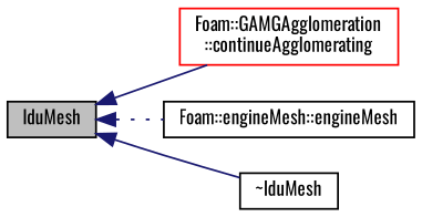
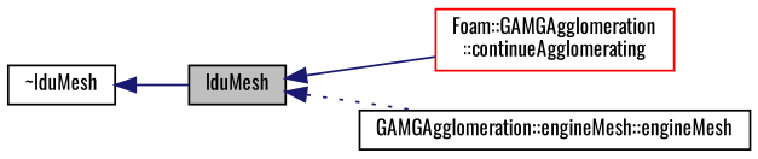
  digraph {
    fontname=Oswald
    rankdir=LR
    node [color=black fontname=Oswald fontsize=10 shape=record]
    edge [color=midnightblue dir=back fontname=Oswald fontsize=10 labelfontname=Helvetica labelfontsize=10 style=solid]
    n1 [fillcolor=grey75 fontcolor=black height=0.2 label=lduMesh style=filled width=0.4]
    n2 [color=red height=0.2 label="Foam::GAMGAgglomeration\l::continueAgglomerating" width=0.4]
-   n3 [height=0.2 label="Foam::engineMesh::engineMesh" width=0.4]
+   n3 [height=0.2 label="GAMGAgglomeration::engineMesh::engineMesh" width=0.4]
    n4 [height=0.2 label="~lduMesh" width=0.4]
    n1 -> n2
    n1 -> n3 [style=dotted]
-   n1 -> n4
+   n4 -> n1
  }
